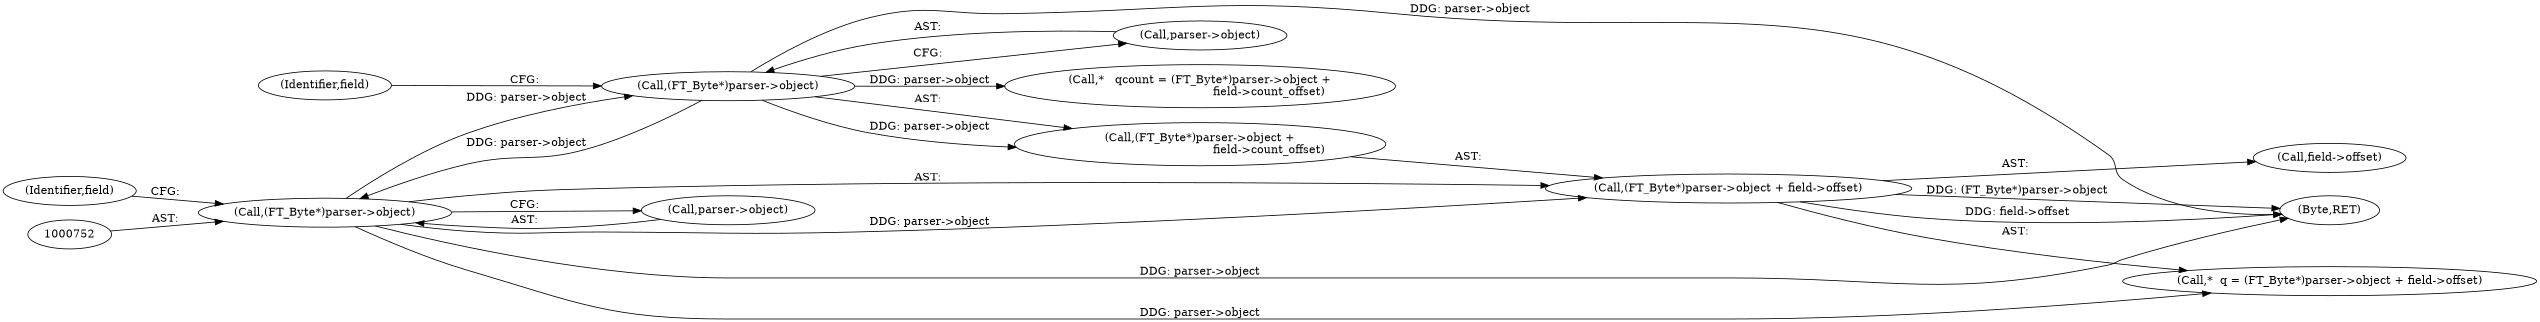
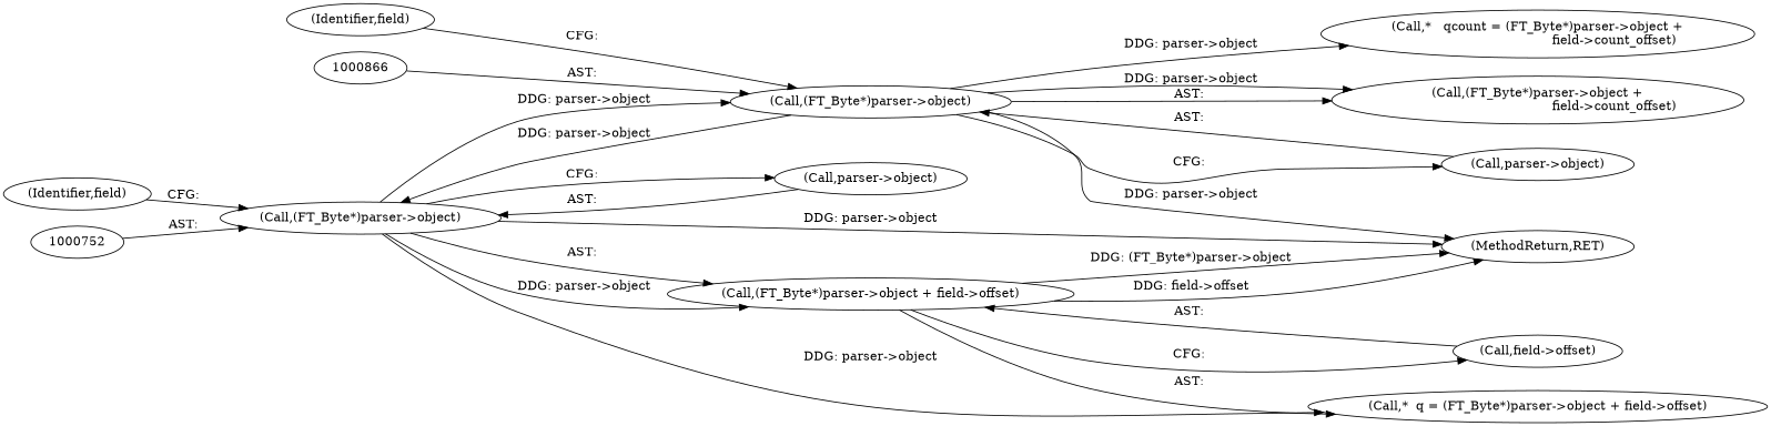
  digraph {
    rankdir=LR
    n1 [label="(Call,(FT_Byte*)parser->object + field->offset)"]
    n2 [label="(Call,field->offset)"]
    n3 [label="(Call,*  q = (FT_Byte*)parser->object + field->offset)"]
-   n4 [label="(Byte,RET)"]
+   n4 [label="(MethodReturn,RET)"]
    n5 [label="(Call,(FT_Byte*)parser->object)"]
    n6 [label="(Call,(FT_Byte*)parser->object)"]
    n7 [label="(Call,parser->object)"]
    n8 [label="(Call,parser->object)"]
    n9 [label="(Call,(FT_Byte*)parser->object +\n                                      field->count_offset)"]
    n10 [label="(Call,*   qcount = (FT_Byte*)parser->object +\n                                      field->count_offset)"]
    n11 [label="(Identifier,field)"]
    n12 [label="(Identifier,field)"]
    n13 [label=1000752]
-   n1 -> n2 [label="AST: "]
+   1000866
+   n1 -> n2 [label="CFG: "]
    n1 -> n3 [label="AST: "]
    n1 -> n4 [label="DDG: field->offset"]
    n1 -> n4 [label="DDG: (FT_Byte*)parser->object"]
-   n9 -> n1 [label="AST: "]
+   n2 -> n1 [label="AST: "]
    n5 -> n1 [label="AST: "]
    n5 -> n1 [label="DDG: parser->object"]
    n5 -> n3 [label="DDG: parser->object"]
    n5 -> n4 [label="DDG: parser->object"]
    n5 -> n6 [label="DDG: parser->object"]
    n5 -> n7 [label="CFG: "]
    n6 -> n4 [label="DDG: parser->object"]
    n6 -> n5 [label="DDG: parser->object"]
    n6 -> n8 [label="CFG: "]
    n6 -> n9 [label="AST: "]
    n6 -> n9 [label="DDG: parser->object"]
    n6 -> n10 [label="DDG: parser->object"]
    n7 -> n5 [label="AST: "]
    n8 -> n6 [label="AST: "]
    n11 -> n6 [label="CFG: "]
    n12 -> n5 [label="CFG: "]
    n13 -> n5 [label="AST: "]
+   1000866 -> n6 [label="AST: "]
  }
